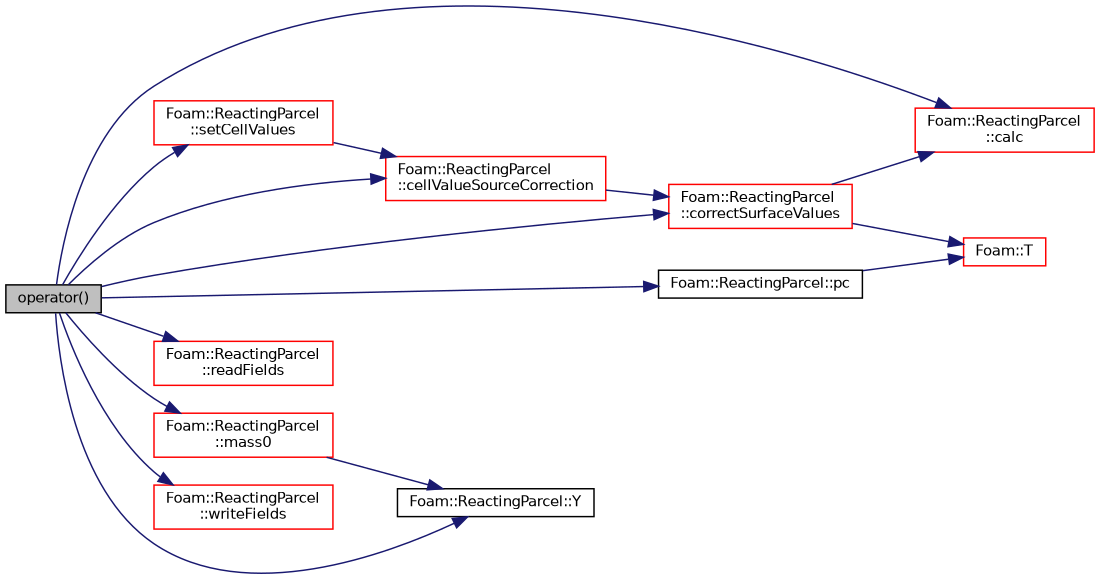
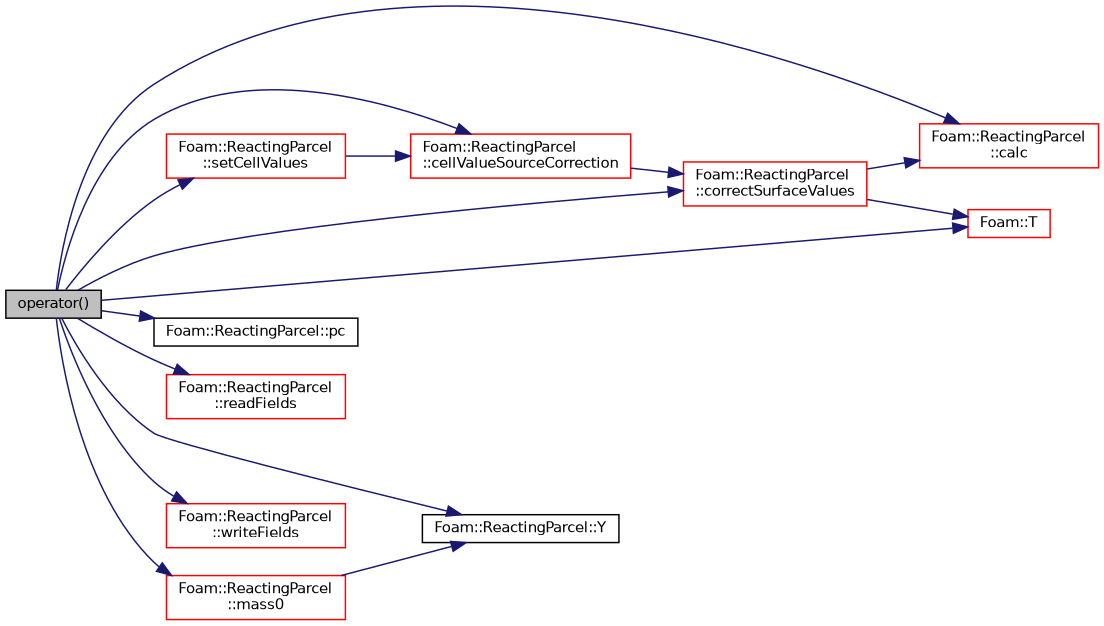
  digraph {
    rankdir=LR
    node [color=red fontname=Helvetica fontsize=10 shape=record]
    edge [color=midnightblue fontname=Helvetica fontsize=10 labelfontname=Helvetica labelfontsize=10 style=solid]
    n1 [color=black fillcolor=grey75 fontcolor=black height=0.2 label="operator()" style=filled width=0.4]
    n2 [height=0.2 label="Foam::ReactingParcel\l::calc" width=0.4]
    n3 [height=0.2 label="Foam::ReactingParcel\l::cellValueSourceCorrection" width=0.4]
    n4 [height=0.2 label="Foam::ReactingParcel\l::correctSurfaceValues" width=0.4]
    n5 [height=0.2 label="Foam::T" width=0.4]
    n6 [height=0.2 label="Foam::ReactingParcel\l::mass0" width=0.4]
    n7 [color=black height=0.2 label="Foam::ReactingParcel::pc" width=0.4]
    n8 [height=0.2 label="Foam::ReactingParcel\l::readFields" width=0.4]
    n9 [height=0.2 label="Foam::ReactingParcel\l::setCellValues" width=0.4]
    n10 [height=0.2 label="Foam::ReactingParcel\l::writeFields" width=0.4]
    n11 [color=black height=0.2 label="Foam::ReactingParcel::Y" width=0.4]
    n1 -> n2
    n1 -> n3
    n1 -> n4
-   n7 -> n5
+   n1 -> n5
    n1 -> n6
    n1 -> n7
    n1 -> n8
    n1 -> n9
    n1 -> n10
    n1 -> n11
    n3 -> n4
    n4 -> n2
    n4 -> n5
    n6 -> n11
    n9 -> n3
  }
